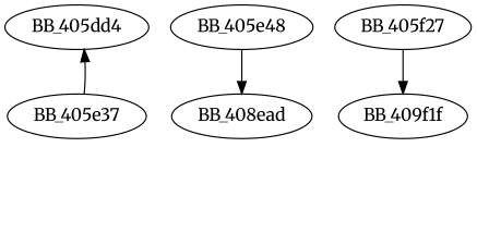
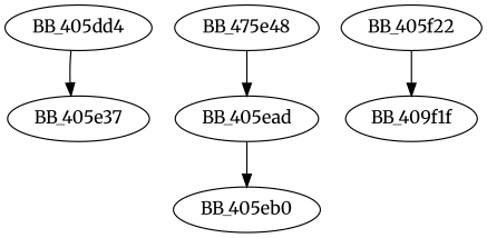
  digraph {
    fontname=Merriweather
    node [fontname=Merriweather]
    edge [fontname=Merriweather]
    n1 [label=BB_405dd4]
    BB_405e37
-   BB_405e48
-   BB_405ead [label=BB_408ead]
+   BB_405e48 [label=BB_475e48]
+   BB_405ead
+   BB_405eb0
    n6 [label=BB_409f1f]
-   BB_405f22 [label=BB_405f27]
-   BB_405e37 -> n1
+   BB_405f22
+   n1 -> BB_405e37
    BB_405e48 -> BB_405ead
+   BB_405ead -> BB_405eb0
    BB_405f22 -> n6
  }
